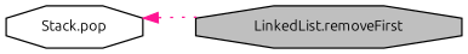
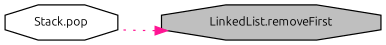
  digraph {
    rankdir=RL
    fontname=Ubuntu
    node [color=black fontname=Ubuntu fontsize=10 shape=octagon style=filled]
    n1 [fillcolor=grey75 fontcolor=black height=0.2 label="LinkedList.removeFirst" width=0.4]
    n2 [fillcolor=white height=0.2 label="Stack.pop" width=0.4]
-   n2 -> n1 [color=deeppink dir=back fontname=Ubuntu fontsize=10 labelfontname=Helvetica labelfontsize=10 style=dotted]
+   n1 -> n2 [color=deeppink dir=back fontname=Ubuntu fontsize=10 labelfontname=Helvetica labelfontsize=10 style=dotted]
  }
